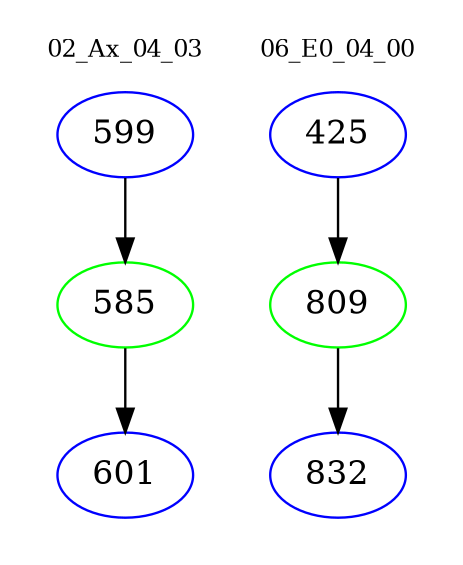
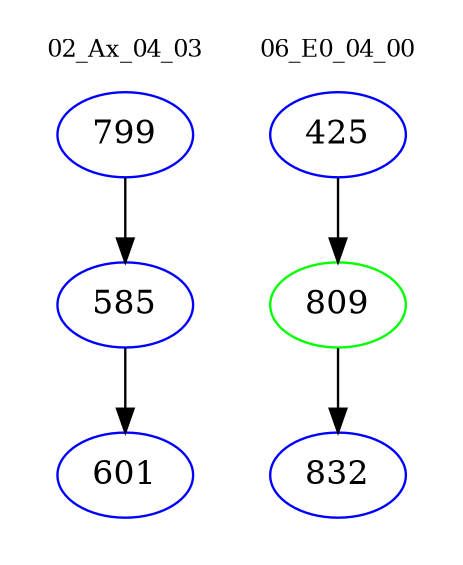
  digraph {
    node [color=blue]
    edge [color=black]
-   n1 [label=599]
-   n2 [color=green label=585]
+   n1 [label=799]
+   n2 [label=585]
    n3 [label=601]
    n4 [label=425]
    n5 [color=green label=809]
    n6 [label=832]
    subgraph cluster_1 {
      color=white
      fontsize=10
      label="02_Ax_04_03"
      n1
      n2
      n3
    }
    subgraph cluster_2 {
      color=white
      fontsize=10
      label="06_E0_04_00"
      n4
      n5
      n6
    }
    n1 -> n2
    n2 -> n3
    n4 -> n5
    n5 -> n6
  }
